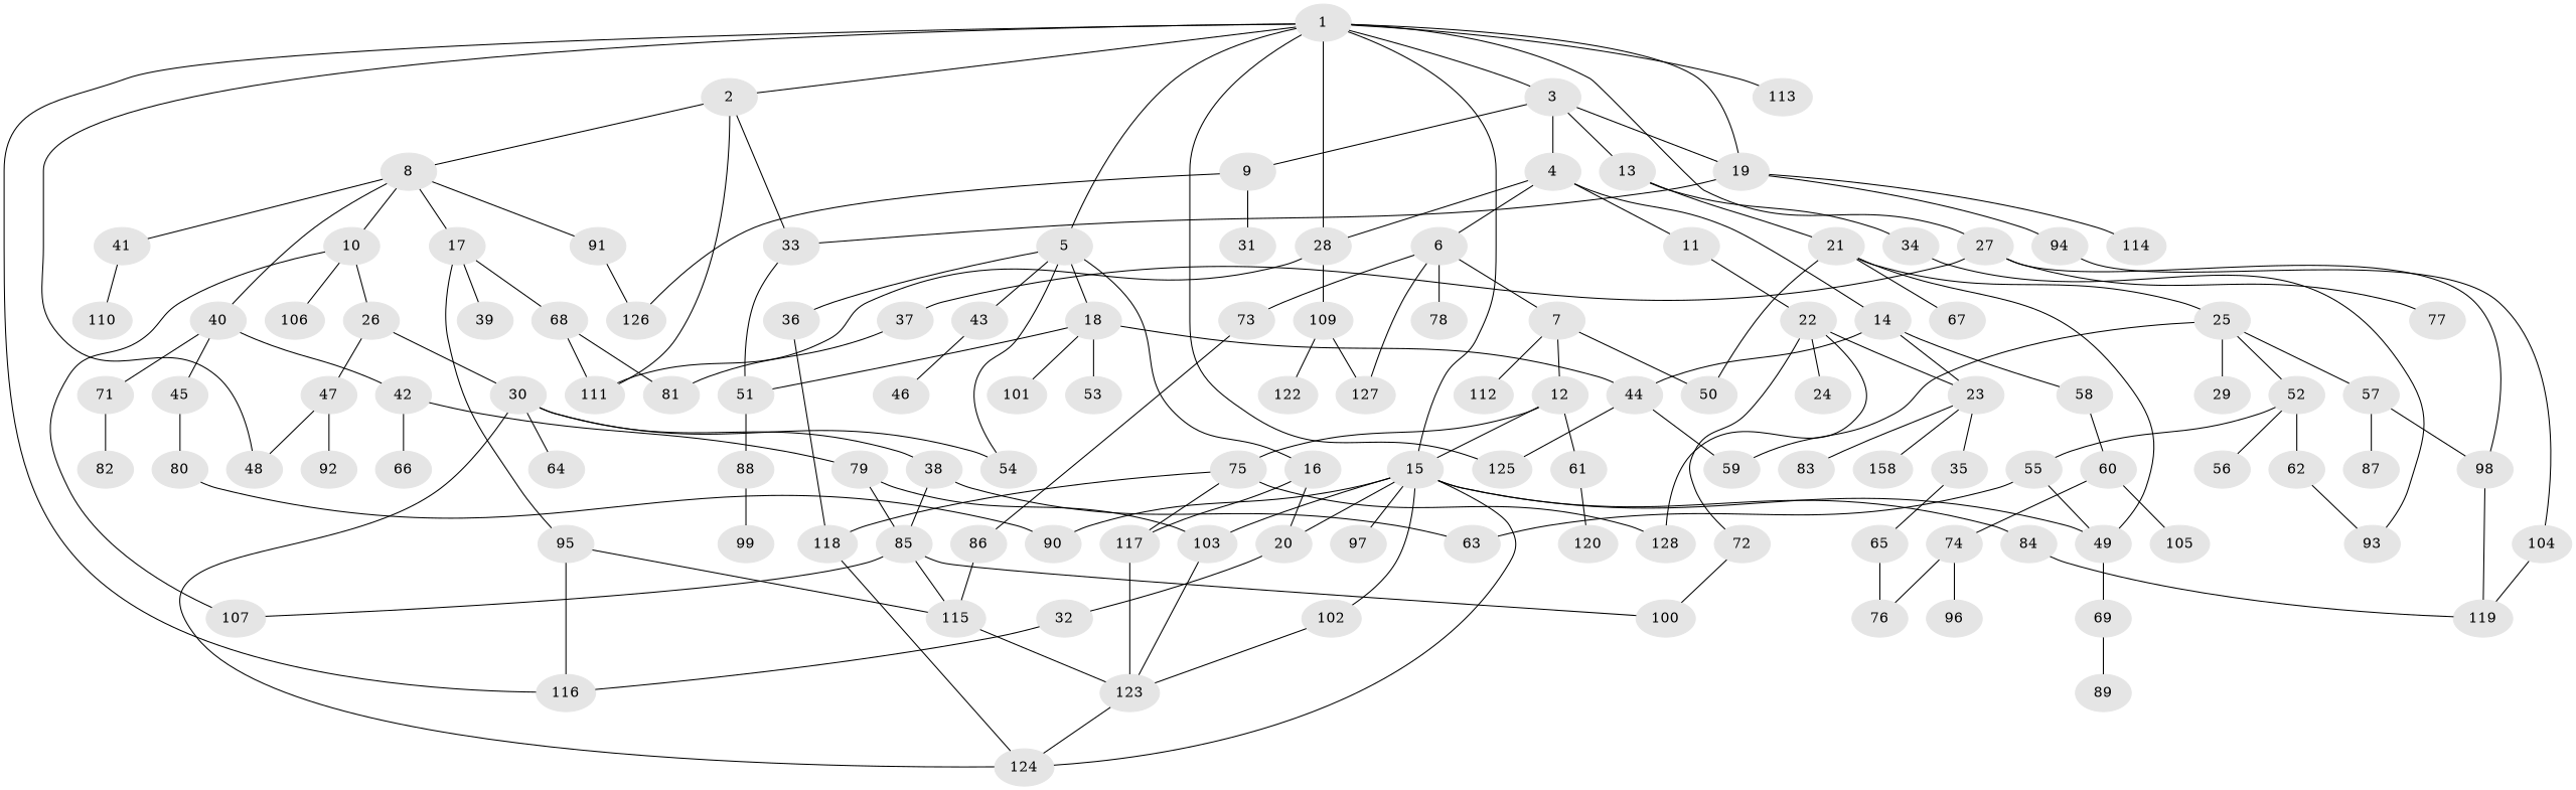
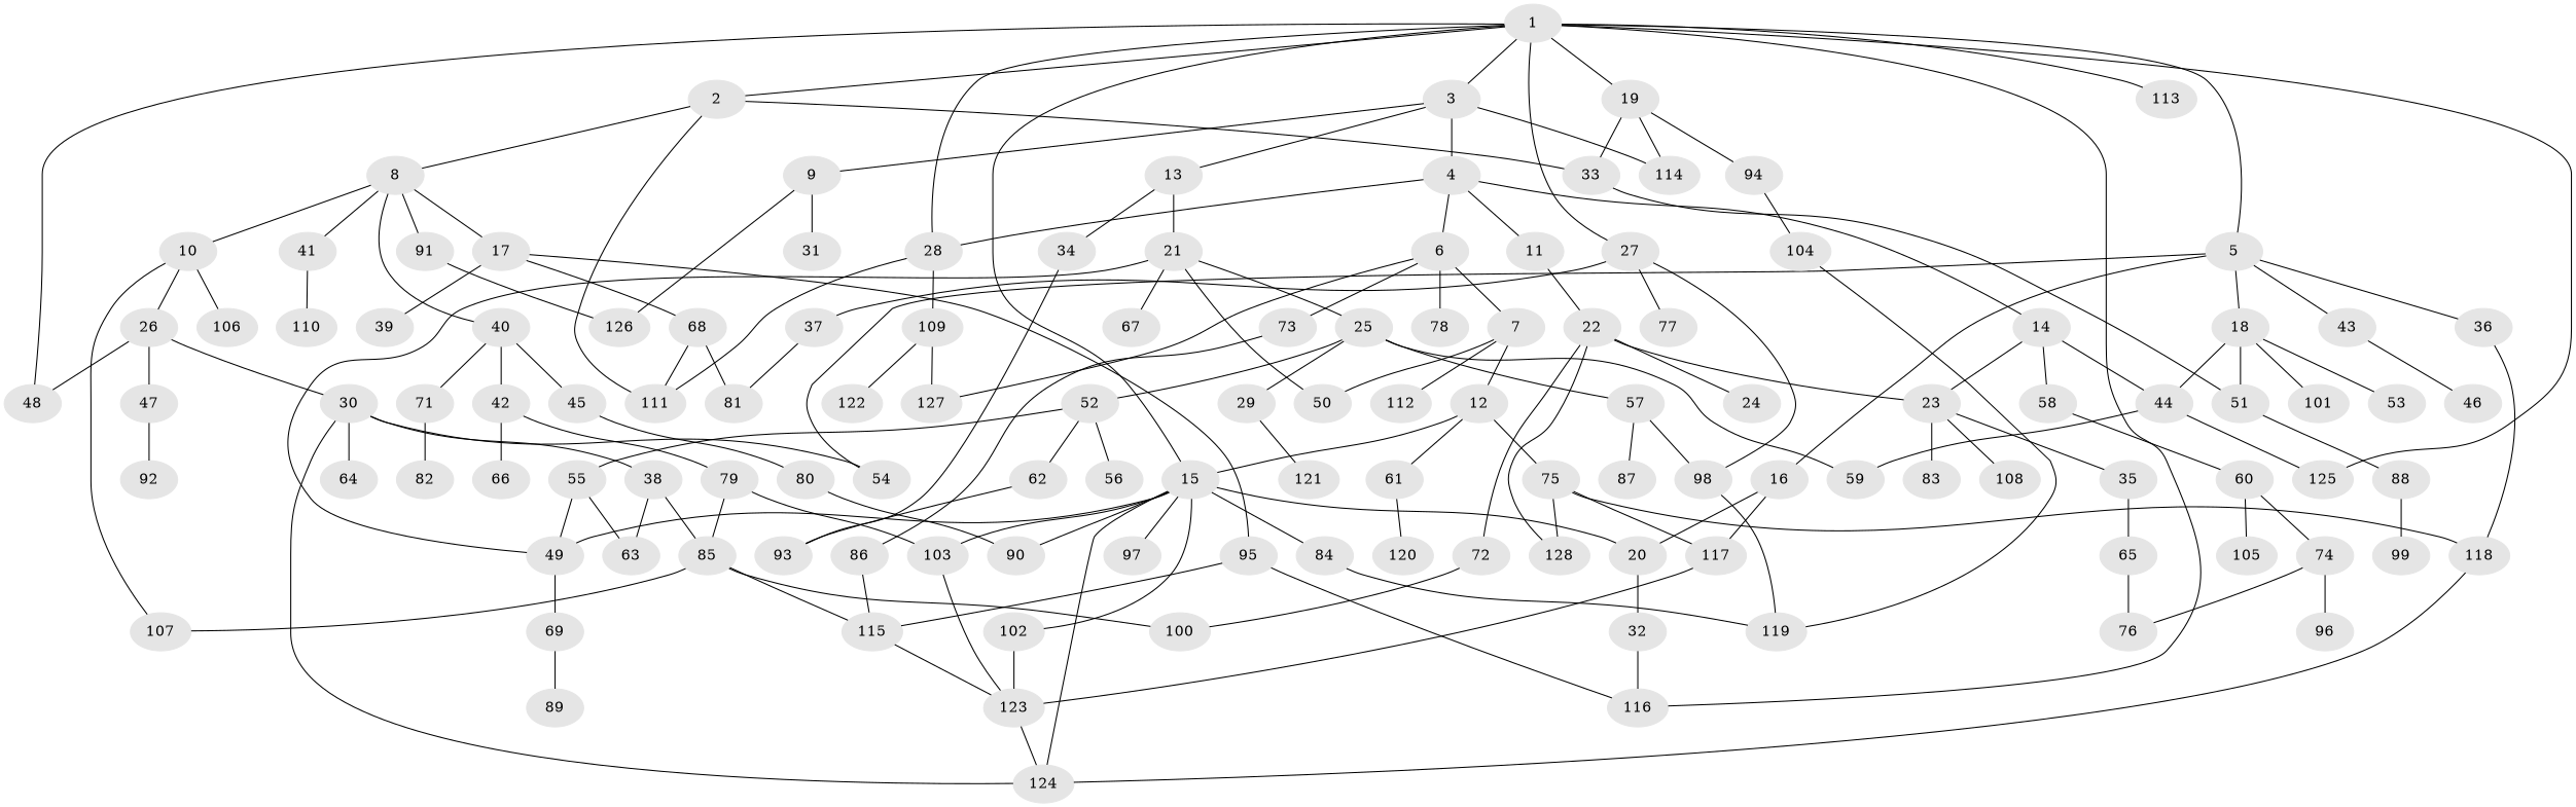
  graph {
    node [color=gray90 style=filled]
    1
    2
    3
    5
    15
    19
    27
    28
    48
    113
    116
    125
    8
    33
    111
    4
    9
    13
    16
    18
    36
    43
    54
    20
    49
    84
    90
    97
    102
    103
    124
    94
    114
    37
    77
    98
    109
    10
    17
    40
    41
    91
    51
    6
    11
    14
    31
    126
    21
    34
    7
    73
    78
    127
    22
    23
    44
    58
    117
    53
    101
    118
    46
    12
    50
    112
    86
    61
    75
    26
    106
    107
    39
    68
    95
    42
    45
    71
    110
    30
    47
    24
    72
    128
    120
    25
    67
    93
    35
    83
-   108 [label=158]
+   108
    59
    60
    32
    69
    119
    123
    81
    115
    88
    104
    29
    52
    57
    100
    65
+   121
    55
    56
    62
    87
    38
    64
    92
    122
    63
    85
    76
    66
    79
    80
    82
    89
    99
    74
    105
    96
    1 -- 2
    1 -- 3
    1 -- 5
    1 -- 15
    1 -- 19
    1 -- 27
    1 -- 28
    1 -- 48
    1 -- 113
    1 -- 116
    1 -- 125
    2 -- 8
    2 -- 33
    2 -- 111
-   3 -- 19
+   3 -- 114
    3 -- 4
    3 -- 9
    3 -- 13
    5 -- 16
    5 -- 18
    5 -- 36
    5 -- 43
    5 -- 54
    15 -- 20
    15 -- 49
    15 -- 84
    15 -- 90
    15 -- 97
    15 -- 102
    15 -- 103
    15 -- 124
    19 -- 33
    19 -- 94
    19 -- 114
    27 -- 37
    27 -- 77
    27 -- 98
    28 -- 111
    28 -- 109
    8 -- 10
    8 -- 17
    8 -- 40
    8 -- 41
    8 -- 91
    33 -- 51
    4 -- 28
    4 -- 6
    4 -- 11
    4 -- 14
    9 -- 31
    9 -- 126
    13 -- 21
    13 -- 34
    16 -- 20
    16 -- 117
    18 -- 51
    18 -- 44
    18 -- 53
    18 -- 101
    36 -- 118
    43 -- 46
    20 -- 32
    49 -- 69
    84 -- 119
    102 -- 123
    103 -- 123
    94 -- 104
    37 -- 81
    98 -- 119
    109 -- 127
    109 -- 122
    10 -- 26
    10 -- 106
    10 -- 107
    17 -- 39
    17 -- 68
    17 -- 95
    40 -- 42
    40 -- 45
    40 -- 71
    41 -- 110
    91 -- 126
    51 -- 88
    6 -- 7
    6 -- 73
    6 -- 78
    6 -- 127
    11 -- 22
    14 -- 23
    14 -- 44
    14 -- 58
    21 -- 49
    21 -- 50
    21 -- 25
    21 -- 67
    34 -- 93
    7 -- 12
    7 -- 50
    7 -- 112
    73 -- 86
    22 -- 23
    22 -- 24
    22 -- 72
    22 -- 128
    23 -- 35
    23 -- 83
    23 -- 108
    44 -- 125
    44 -- 59
    58 -- 60
    117 -- 123
    118 -- 124
    12 -- 15
    12 -- 61
    12 -- 75
    86 -- 115
    61 -- 120
    75 -- 117
    75 -- 118
    75 -- 128
-   47 -- 48
+   26 -- 48
    26 -- 30
    26 -- 47
    68 -- 111
    68 -- 81
    95 -- 116
    95 -- 115
    42 -- 66
    42 -- 79
    45 -- 80
    71 -- 82
    30 -- 54
    30 -- 124
    30 -- 38
    30 -- 64
    47 -- 92
    72 -- 100
    25 -- 59
    25 -- 29
    25 -- 52
    25 -- 57
    35 -- 65
    60 -- 74
    60 -- 105
    32 -- 116
    69 -- 89
    123 -- 124
    115 -- 123
    88 -- 99
    104 -- 119
+   29 -- 121
    52 -- 55
    52 -- 56
    52 -- 62
    57 -- 98
    57 -- 87
    65 -- 76
    55 -- 49
    55 -- 63
    62 -- 93
    38 -- 63
    38 -- 85
    85 -- 107
    85 -- 115
    85 -- 100
    79 -- 103
    79 -- 85
    80 -- 90
    74 -- 76
    74 -- 96
  }
